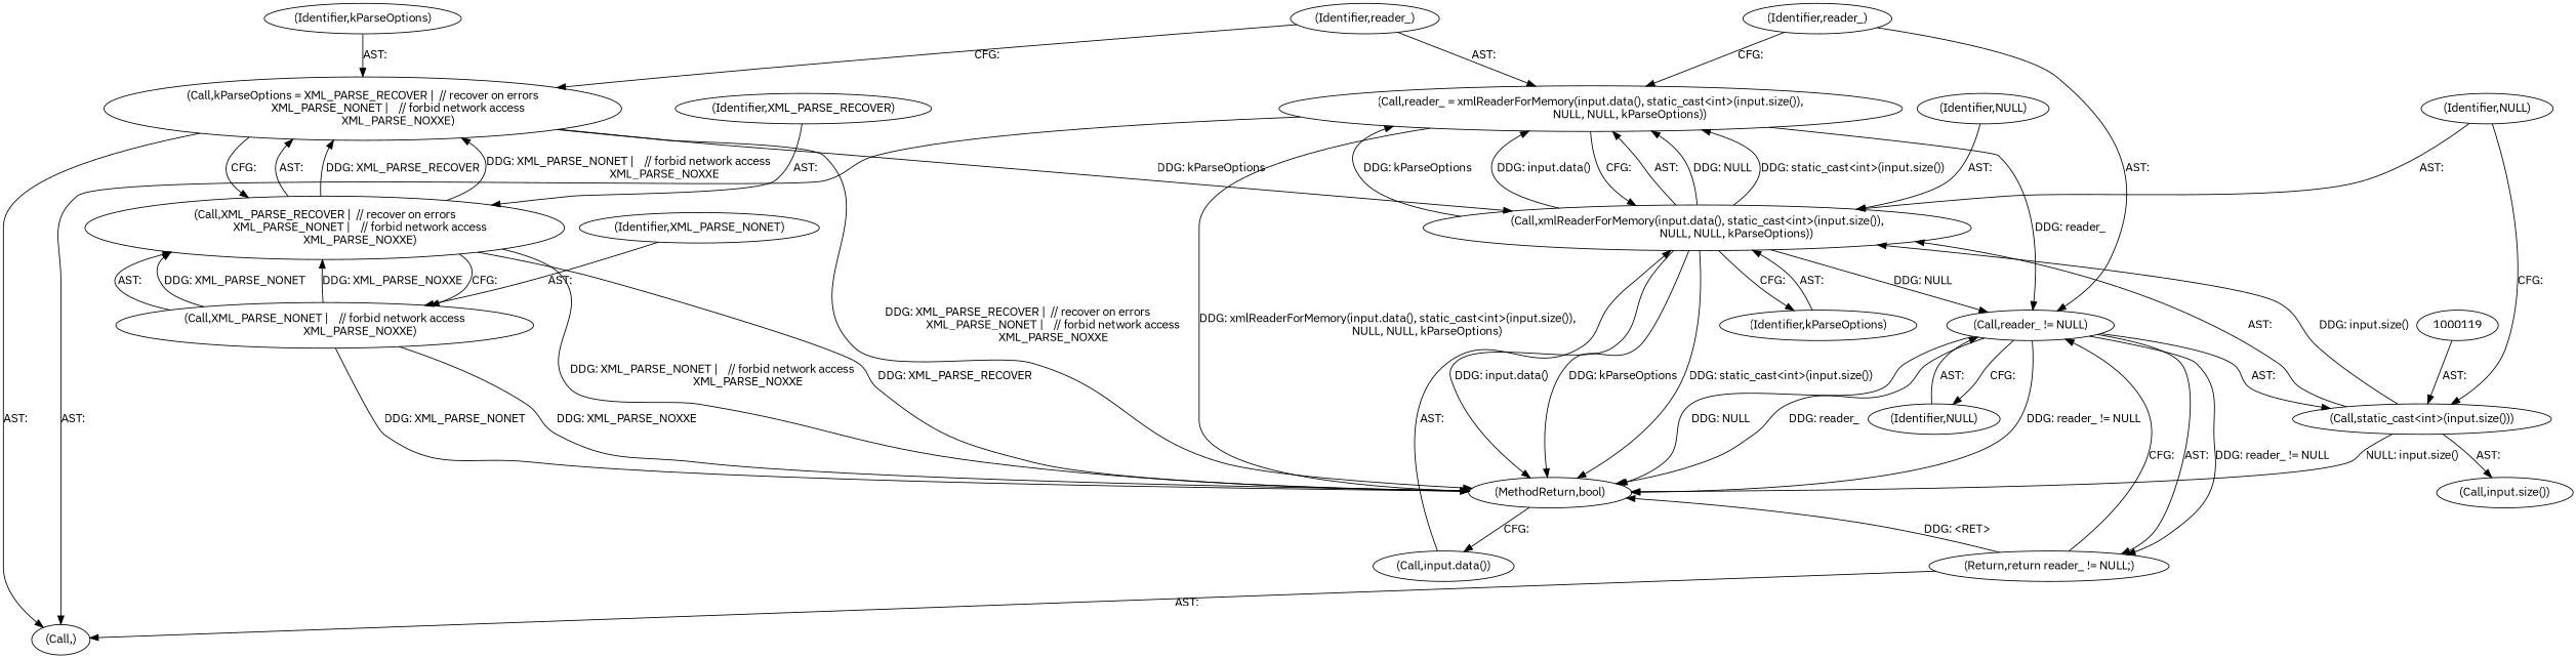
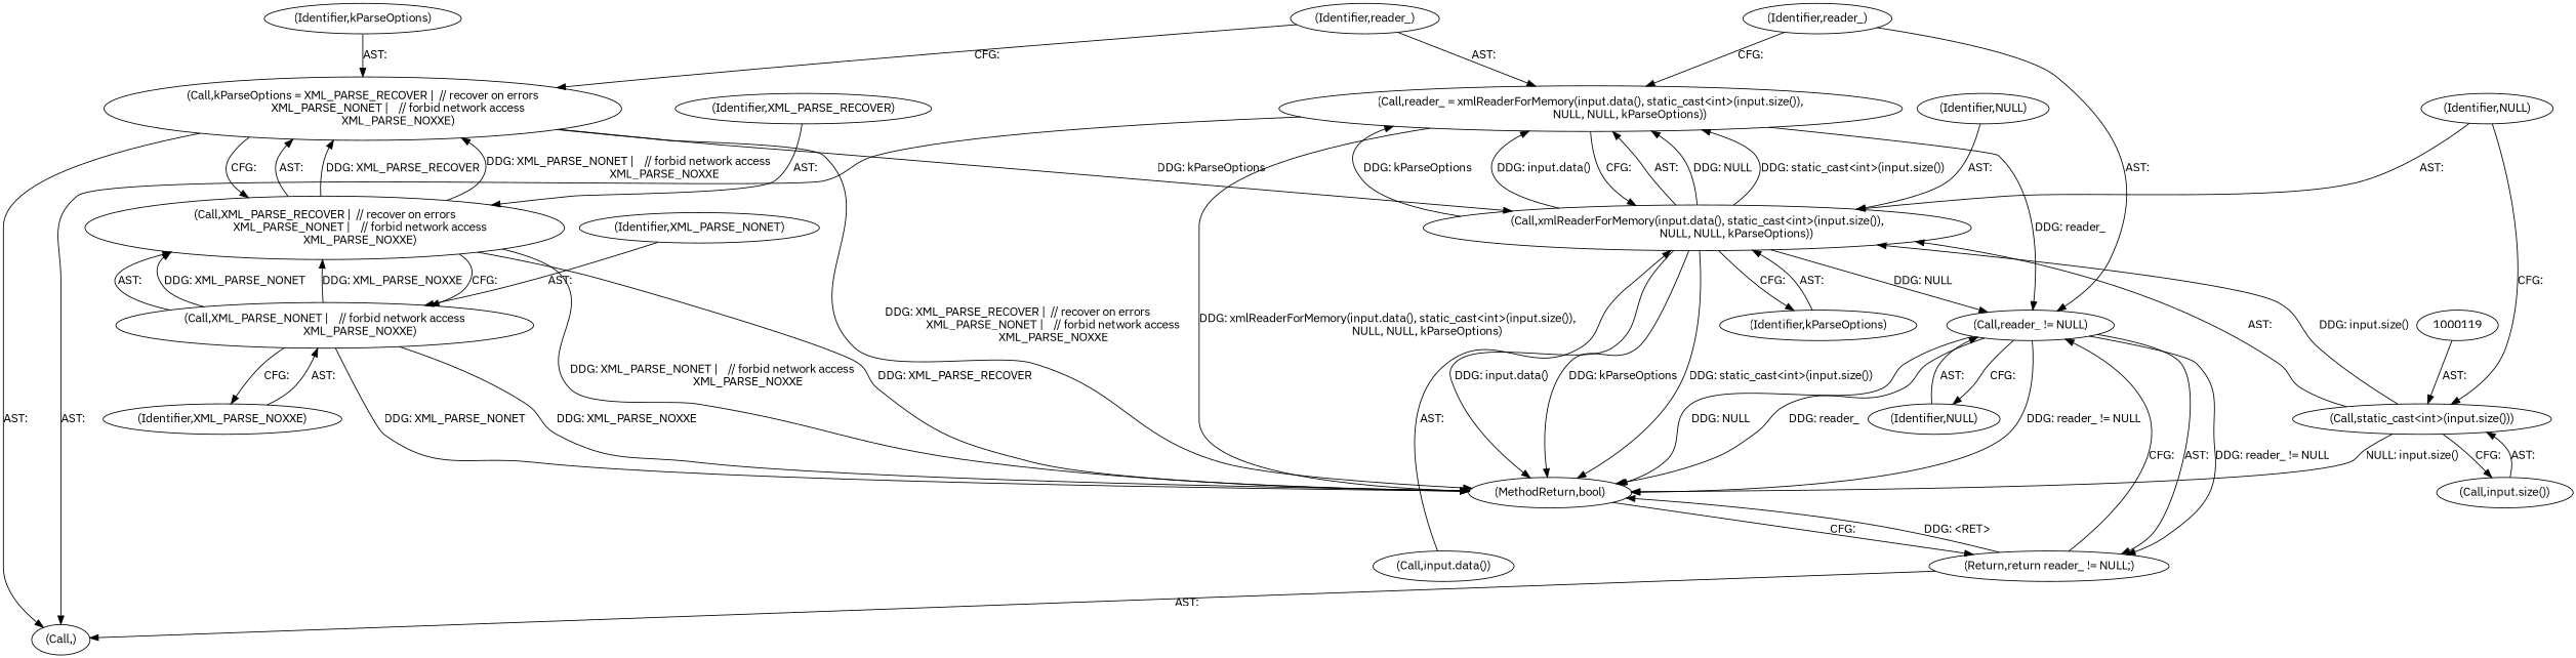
  digraph {
    fontname="IBM Plex Sans"
    node [fontname="IBM Plex Sans"]
    edge [fontname="IBM Plex Sans"]
    n1 [label="(Call,reader_ = xmlReaderForMemory(input.data(), static_cast<int>(input.size()),\n                               NULL, NULL, kParseOptions))"]
    n2 [label="(Call,xmlReaderForMemory(input.data(), static_cast<int>(input.size()),\n                               NULL, NULL, kParseOptions))"]
    n3 [label="(Call,reader_ != NULL)"]
    n4 [label="(MethodReturn,bool)"]
    n5 [label="(Call,)"]
    n6 [label="(Identifier,kParseOptions)"]
    n7 [label="(Return,return reader_ != NULL;)"]
    n8 [label="(Identifier,NULL)"]
    n9 [label="(Call,static_cast<int>(input.size()))"]
    n10 [label="(Call,input.size())"]
    n11 [label="(Call,kParseOptions = XML_PARSE_RECOVER |  // recover on errors\n                            XML_PARSE_NONET |    // forbid network access\n                            XML_PARSE_NOXXE)"]
    n12 [label="(Call,XML_PARSE_RECOVER |  // recover on errors\n                            XML_PARSE_NONET |    // forbid network access\n                            XML_PARSE_NOXXE)"]
    n13 [label="(Call,XML_PARSE_NONET |    // forbid network access\n                            XML_PARSE_NOXXE)"]
+   n14 [label="(Identifier,XML_PARSE_NOXXE)"]
    n15 [label="(Identifier,kParseOptions)"]
    n16 [label="(Call,input.data())"]
    n17 [label="(Identifier,reader_)"]
    n18 [label="(Identifier,XML_PARSE_RECOVER)"]
    n19 [label="(Identifier,XML_PARSE_NONET)"]
    n20 [label="(Identifier,NULL)"]
    n21 [label="(Identifier,reader_)"]
    n22 [label="(Identifier,NULL)"]
    1000119
    n1 -> n2 [label="CFG: "]
    n1 -> n3 [label="DDG: reader_"]
    n1 -> n4 [label="DDG: xmlReaderForMemory(input.data(), static_cast<int>(input.size()),\n                               NULL, NULL, kParseOptions)"]
    n1 -> n5 [label="AST: "]
    n2 -> n1 [label="AST: "]
    n2 -> n1 [label="DDG: NULL"]
    n2 -> n1 [label="DDG: static_cast<int>(input.size())"]
    n2 -> n1 [label="DDG: kParseOptions"]
    n2 -> n1 [label="DDG: input.data()"]
    n2 -> n3 [label="DDG: NULL"]
    n2 -> n4 [label="DDG: input.data()"]
    n2 -> n4 [label="DDG: kParseOptions"]
    n2 -> n4 [label="DDG: static_cast<int>(input.size())"]
    n2 -> n6 [label="CFG: "]
    n3 -> n4 [label="DDG: reader_"]
    n3 -> n4 [label="DDG: reader_ != NULL"]
    n3 -> n4 [label="DDG: NULL"]
    n3 -> n7 [label="AST: "]
    n3 -> n7 [label="DDG: reader_ != NULL"]
    n3 -> n8 [label="CFG: "]
-   n4 -> n16 [label="CFG: "]
+   n4 -> n7 [label="CFG: "]
    n6 -> n2 [label="AST: "]
    n7 -> n3 [label="CFG: "]
    n7 -> n4 [label="DDG: <RET>"]
    n7 -> n5 [label="AST: "]
    n8 -> n3 [label="AST: "]
    n9 -> n2 [label="AST: "]
    n9 -> n2 [label="DDG: input.size()"]
    n9 -> n4 [label="NULL: input.size()"]
-   n9 -> n10 [label="AST: "]
-   n3 -> n9 [label="AST: "]
+   n9 -> n10 [label="CFG: "]
+   n10 -> n9 [label="AST: "]
    n11 -> n2 [label="DDG: kParseOptions"]
    n11 -> n4 [label="DDG: XML_PARSE_RECOVER |  // recover on errors\n                            XML_PARSE_NONET |    // forbid network access\n                            XML_PARSE_NOXXE"]
    n11 -> n5 [label="AST: "]
    n11 -> n12 [label="CFG: "]
    n12 -> n4 [label="DDG: XML_PARSE_RECOVER"]
    n12 -> n4 [label="DDG: XML_PARSE_NONET |    // forbid network access\n                            XML_PARSE_NOXXE"]
    n12 -> n11 [label="AST: "]
    n12 -> n11 [label="DDG: XML_PARSE_RECOVER"]
    n12 -> n11 [label="DDG: XML_PARSE_NONET |    // forbid network access\n                            XML_PARSE_NOXXE"]
    n12 -> n13 [label="CFG: "]
    n13 -> n4 [label="DDG: XML_PARSE_NONET"]
    n13 -> n4 [label="DDG: XML_PARSE_NOXXE"]
    n13 -> n12 [label="AST: "]
    n13 -> n12 [label="DDG: XML_PARSE_NONET"]
    n13 -> n12 [label="DDG: XML_PARSE_NOXXE"]
+   n13 -> n14 [label="CFG: "]
+   n14 -> n13 [label="AST: "]
    n15 -> n11 [label="AST: "]
    n16 -> n2 [label="AST: "]
    n17 -> n1 [label="AST: "]
    n17 -> n11 [label="CFG: "]
    n18 -> n12 [label="AST: "]
    n19 -> n13 [label="AST: "]
    n20 -> n2 [label="AST: "]
    n21 -> n1 [label="CFG: "]
    n21 -> n3 [label="AST: "]
    n22 -> n2 [label="AST: "]
    n22 -> n9 [label="CFG: "]
    1000119 -> n9 [label="AST: "]
  }
